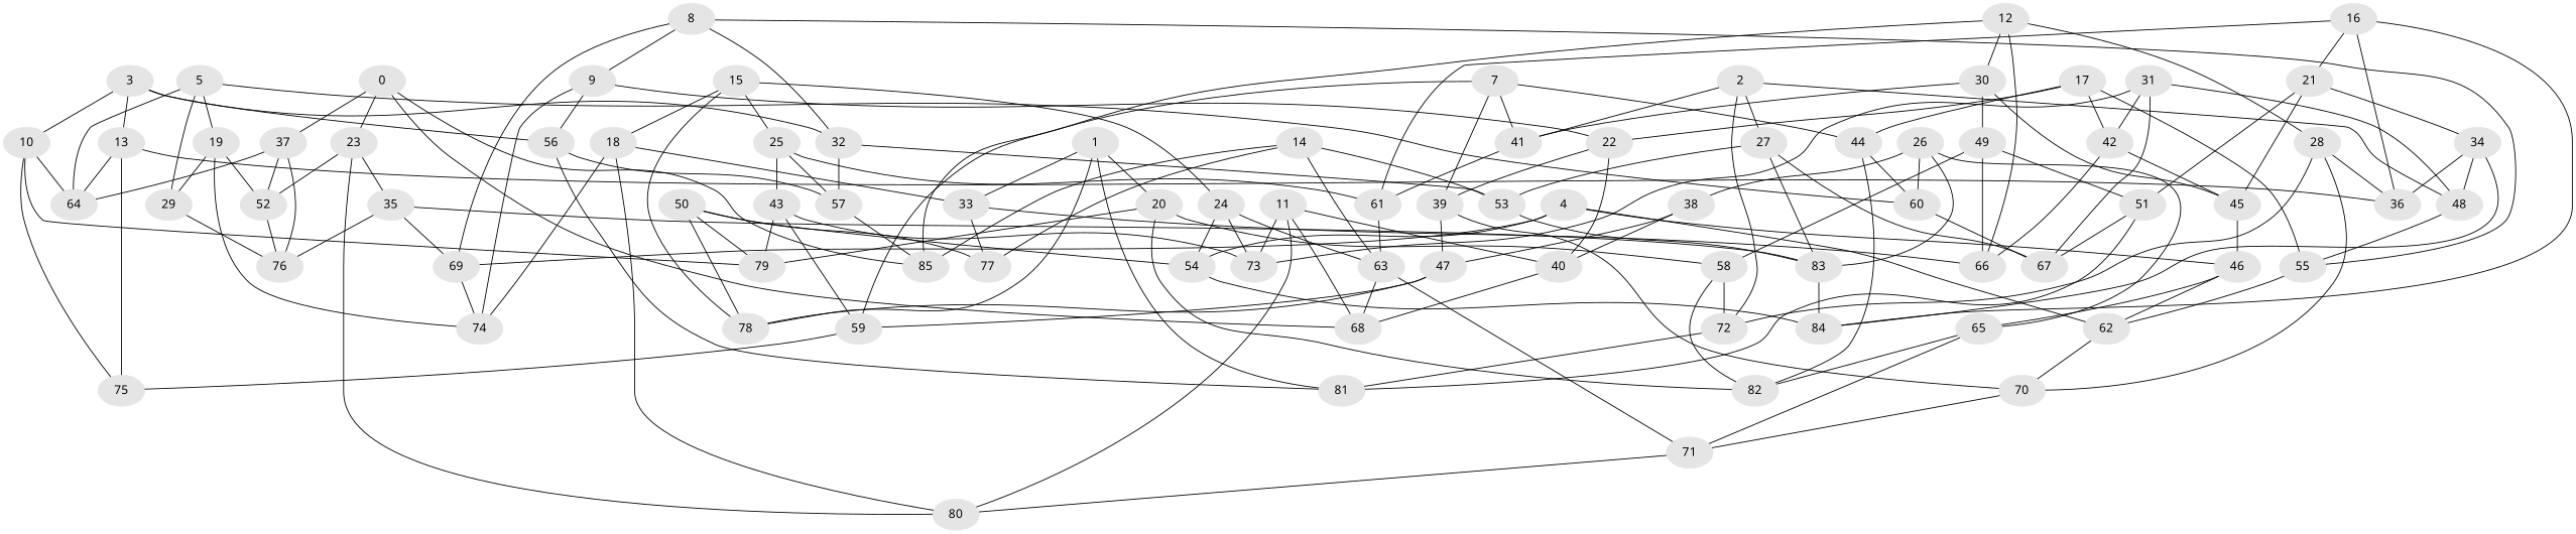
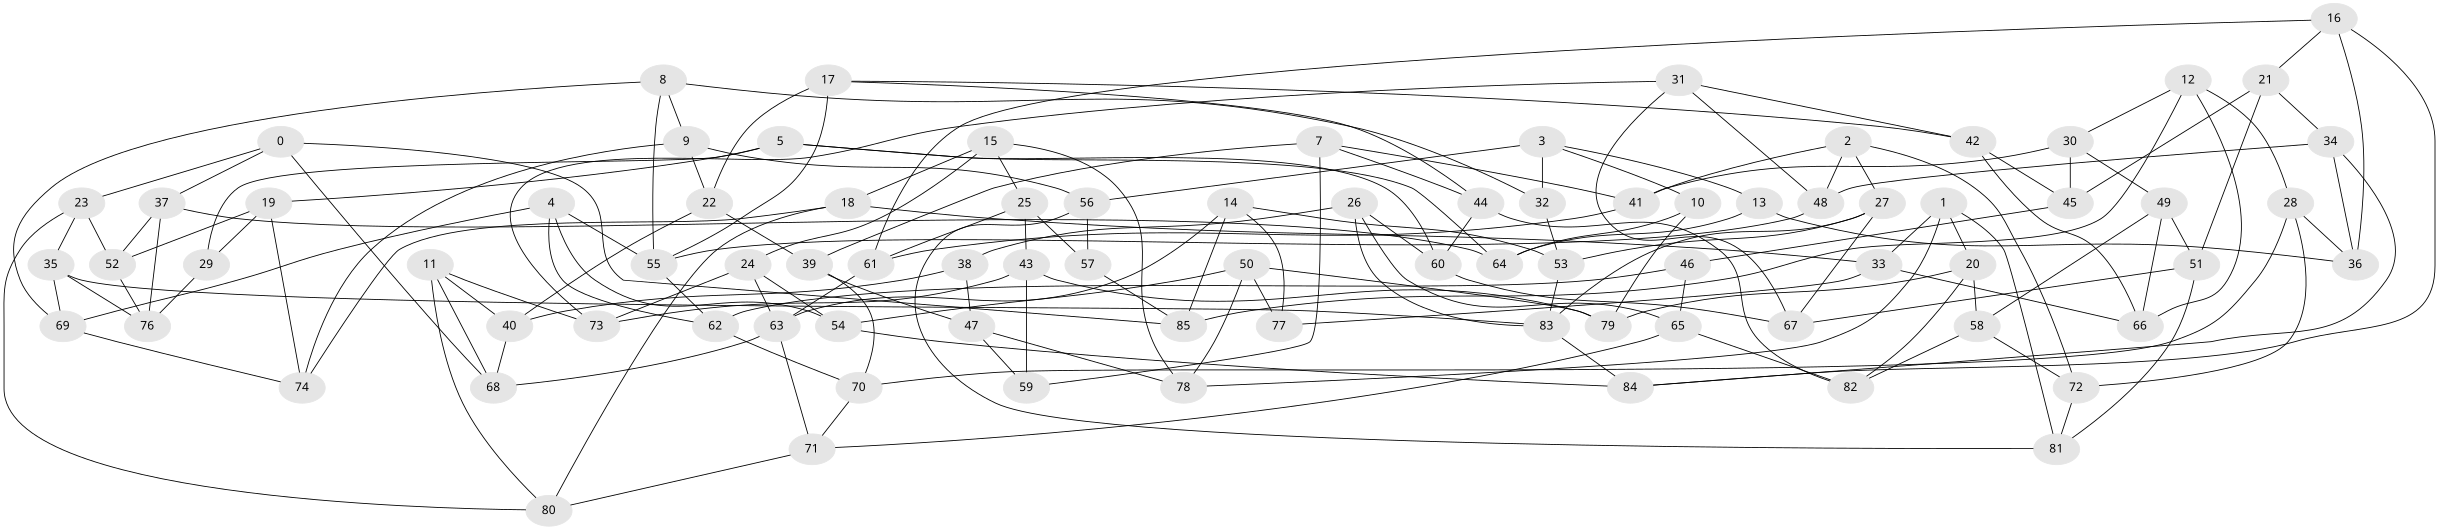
  graph {
    fontname="Noto Sans"
    node [color=gray90 fontname="Noto Sans" style=filled]
    edge [fontname="Noto Sans"]
    1
    20
    33
    78
    81
    79
    58
    82
    66
    77
    2
    27
    41
    48
    72
    53
    83
    67
    61
    55
    3
    10
    13
    32
    56
    64
-   75
    36
    57
    4
    46
    54
    62
    69
    65
    84
    70
    74
    5
    19
    29
    60
    52
    76
    n45 [label=0]
    23
    37
    68
    85
    80
    35
    7
    39
    44
    59
    47
    8
    9
    22
    40
    11
    73
    12
    28
    30
    45
    49
    14
    63
    38
    15
    18
    24
    25
    43
    16
    21
    34
    51
    17
    42
    71
    26
    31
    50
    1 -- 20
    1 -- 33
    1 -- 78
    1 -- 81
    20 -- 79
    20 -- 58
    20 -- 82
    33 -- 66
    33 -- 77
    58 -- 82
    58 -- 72
    2 -- 27
    2 -- 41
    2 -- 48
    2 -- 72
    27 -- 53
    27 -- 83
    27 -- 67
    41 -- 61
    48 -- 55
    72 -- 81
    53 -- 83
    83 -- 84
    61 -- 63
    55 -- 62
    3 -- 10
    3 -- 13
    3 -- 32
    3 -- 56
    10 -- 79
    10 -- 64
-   10 -- 75
    13 -- 64
-   13 -- 75
    13 -- 36
    32 -- 53
-   32 -- 57
    56 -- 81
    56 -- 57
    57 -- 85
-   4 -- 46
+   4 -- 55
    4 -- 54
    4 -- 62
    4 -- 69
    46 -- 62
    46 -- 65
    54 -- 84
    62 -- 70
    69 -- 74
    65 -- 82
    65 -- 71
    70 -- 71
    5 -- 64
    5 -- 19
    5 -- 29
    5 -- 60
    19 -- 74
    19 -- 29
    19 -- 52
    29 -- 76
    60 -- 67
    52 -- 76
    n45 -- 23
    n45 -- 37
    n45 -- 68
    n45 -- 85
    23 -- 52
    23 -- 80
    23 -- 35
    37 -- 64
    37 -- 52
    37 -- 76
    35 -- 83
    35 -- 69
    35 -- 76
    7 -- 41
    7 -- 39
    7 -- 44
    7 -- 59
    39 -- 70
    39 -- 47
    44 -- 82
    44 -- 60
-   59 -- 75
    47 -- 78
    47 -- 59
    8 -- 55
    8 -- 32
    8 -- 69
    8 -- 9
    9 -- 56
    9 -- 74
    9 -- 22
    22 -- 39
    22 -- 40
    40 -- 68
    11 -- 68
    11 -- 80
    11 -- 40
    11 -- 73
    12 -- 66
    12 -- 85
    12 -- 28
    12 -- 30
    28 -- 72
    28 -- 36
    28 -- 70
    30 -- 41
    30 -- 45
    30 -- 49
    45 -- 46
    49 -- 58
    49 -- 66
    49 -- 51
    14 -- 77
    14 -- 53
    14 -- 85
    14 -- 63
    63 -- 68
    63 -- 71
    38 -- 47
    38 -- 40
    15 -- 78
    15 -- 18
    15 -- 24
    15 -- 25
    18 -- 33
    18 -- 74
    18 -- 80
    24 -- 54
    24 -- 73
    24 -- 63
    25 -- 61
    25 -- 57
    25 -- 43
    43 -- 79
    43 -- 59
    43 -- 73
    16 -- 61
    16 -- 36
    16 -- 84
    16 -- 21
    21 -- 45
    21 -- 34
    21 -- 51
    34 -- 48
    34 -- 36
    34 -- 84
    51 -- 81
    51 -- 67
    17 -- 55
    17 -- 44
    17 -- 22
    17 -- 42
    42 -- 66
    42 -- 45
    71 -- 80
    26 -- 83
    26 -- 65
    26 -- 60
    26 -- 38
    31 -- 48
    31 -- 67
    31 -- 73
    31 -- 42
    50 -- 78
    50 -- 79
    50 -- 77
    50 -- 54
  }
